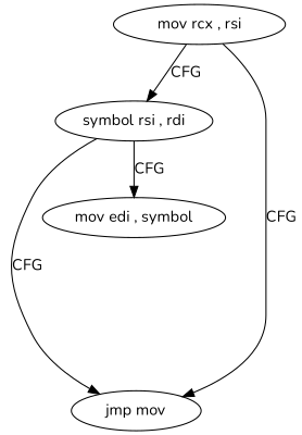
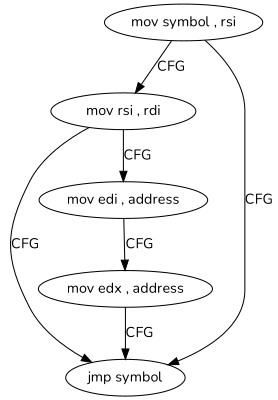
  digraph {
    fontname=Nunito
    node [fontname=Nunito]
    edge [fontname=Nunito]
-   n1 [label="mov rcx , rsi"]
-   n2 [label="symbol rsi , rdi"]
-   n3 [label="jmp mov"]
-   n4 [label="mov edi , symbol"]
+   n1 [label="mov symbol , rsi"]
+   n2 [label="mov rsi , rdi"]
+   n3 [label="jmp symbol"]
+   n4 [label="mov edi , address"]
+   n5 [label="mov edx , address"]
    n1 -> n2 [label=CFG]
    n1 -> n3 [label=CFG]
    n2 -> n3 [label=CFG]
    n2 -> n4 [label=CFG]
+   n4 -> n5 [label=CFG]
+   n5 -> n3 [label=CFG]
  }
